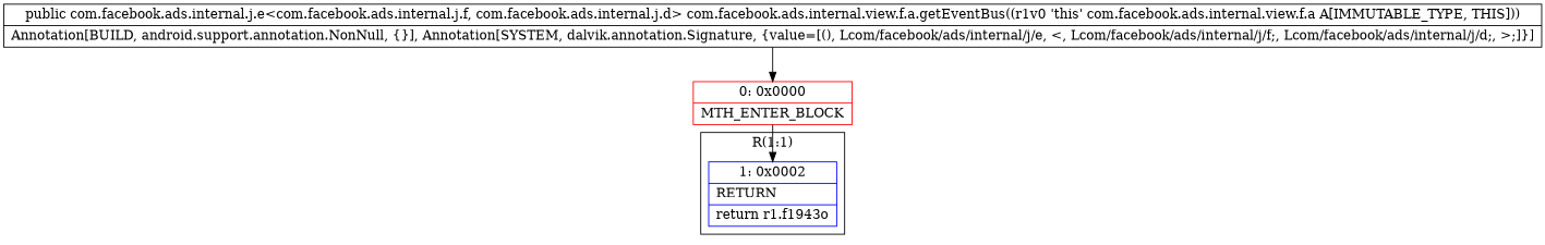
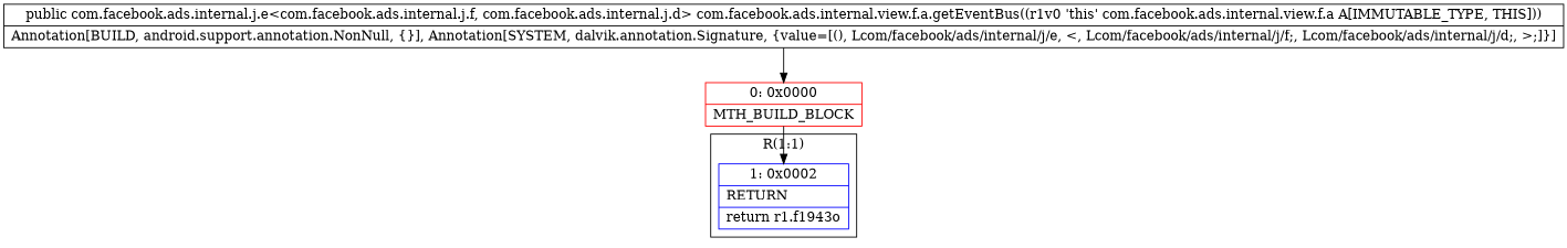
  digraph {
    node [shape=record]
    n1 [color=blue label="{1\:\ 0x0002|RETURN\l|return r1.f1943o\l}"]
-   n2 [color=red label="{0\:\ 0x0000|MTH_ENTER_BLOCK\l}"]
+   n2 [color=red label="{0\:\ 0x0000|MTH_BUILD_BLOCK\l}"]
    n3 [label="{public com.facebook.ads.internal.j.e\<com.facebook.ads.internal.j.f, com.facebook.ads.internal.j.d\> com.facebook.ads.internal.view.f.a.getEventBus((r1v0 'this' com.facebook.ads.internal.view.f.a A[IMMUTABLE_TYPE, THIS]))  | Annotation[BUILD, android.support.annotation.NonNull, \{\}], Annotation[SYSTEM, dalvik.annotation.Signature, \{value=[(), Lcom\/facebook\/ads\/internal\/j\/e, \<, Lcom\/facebook\/ads\/internal\/j\/f;, Lcom\/facebook\/ads\/internal\/j\/d;, \>;]\}]\l}"]
    subgraph cluster_1 {
      label="R(1:1)"
      n1
    }
    n2 -> n1
    n3 -> n2
  }
